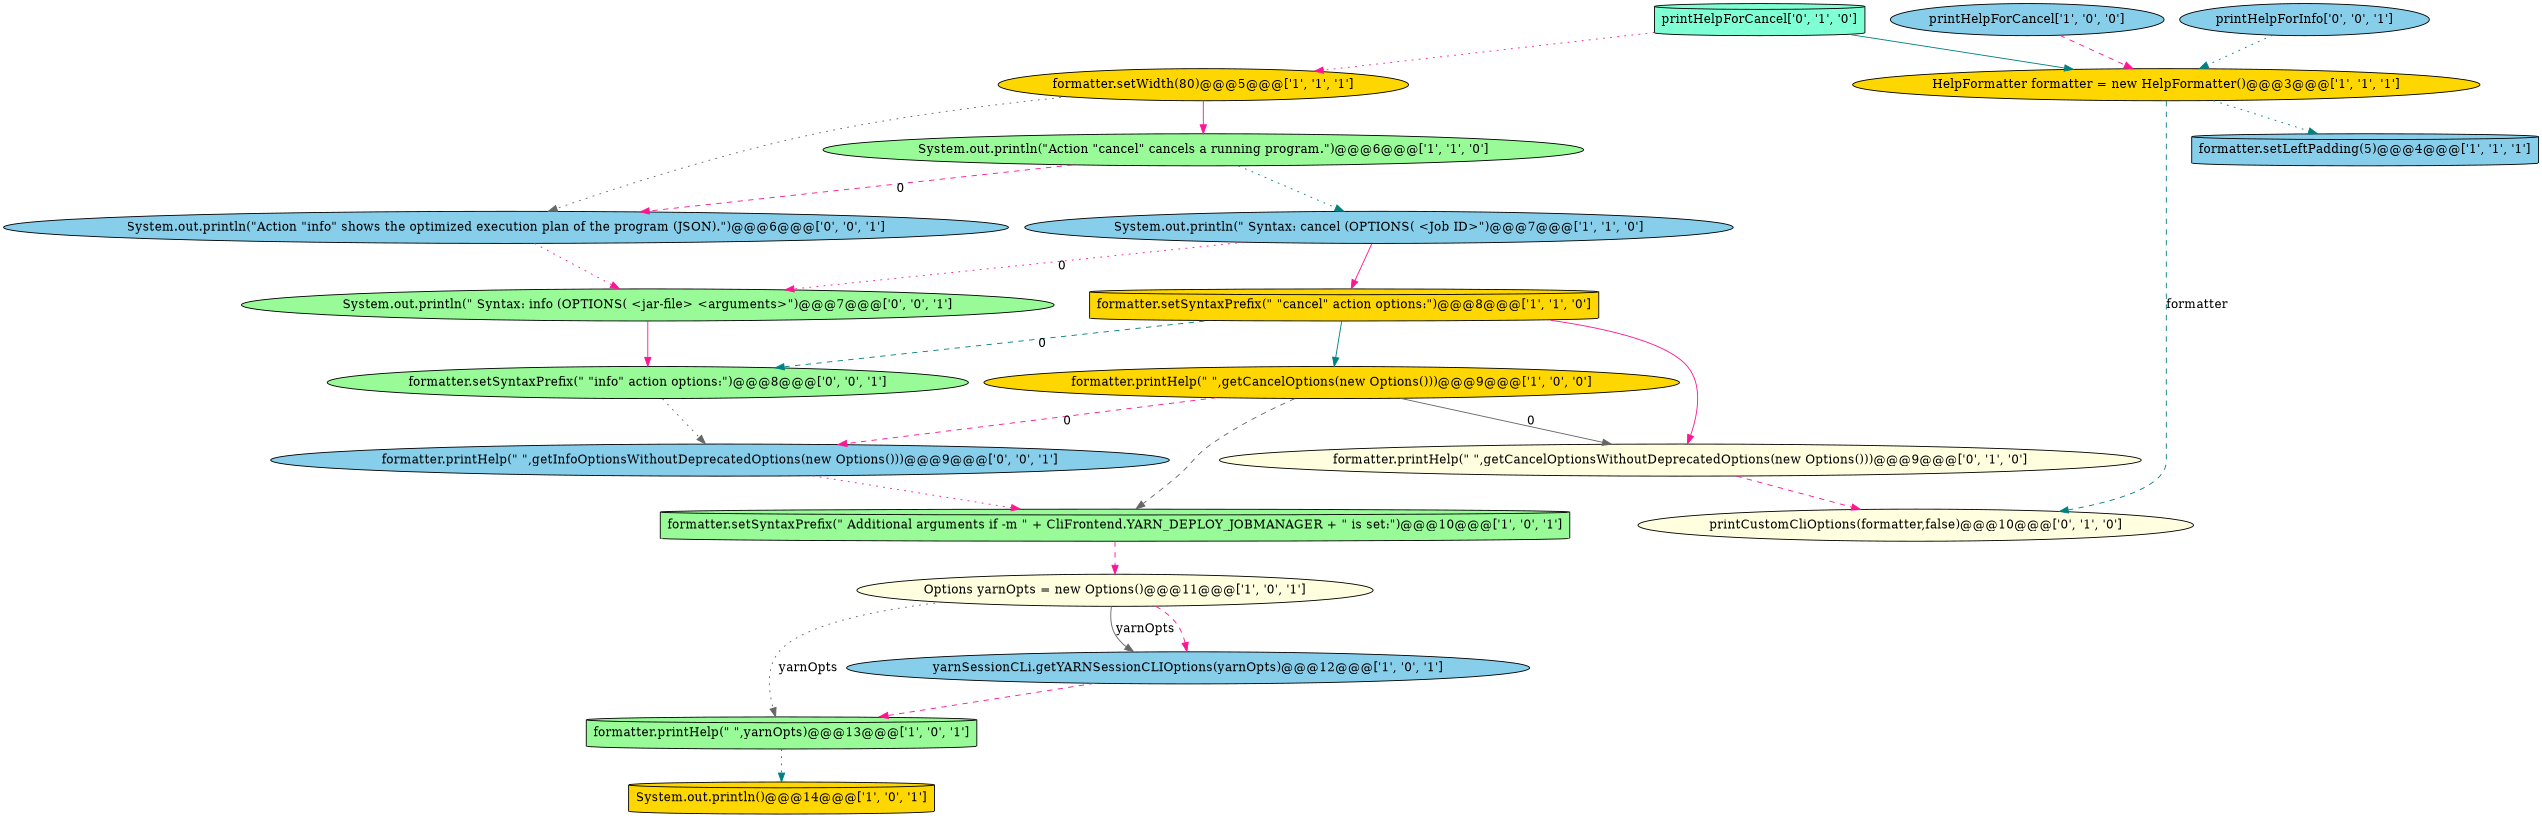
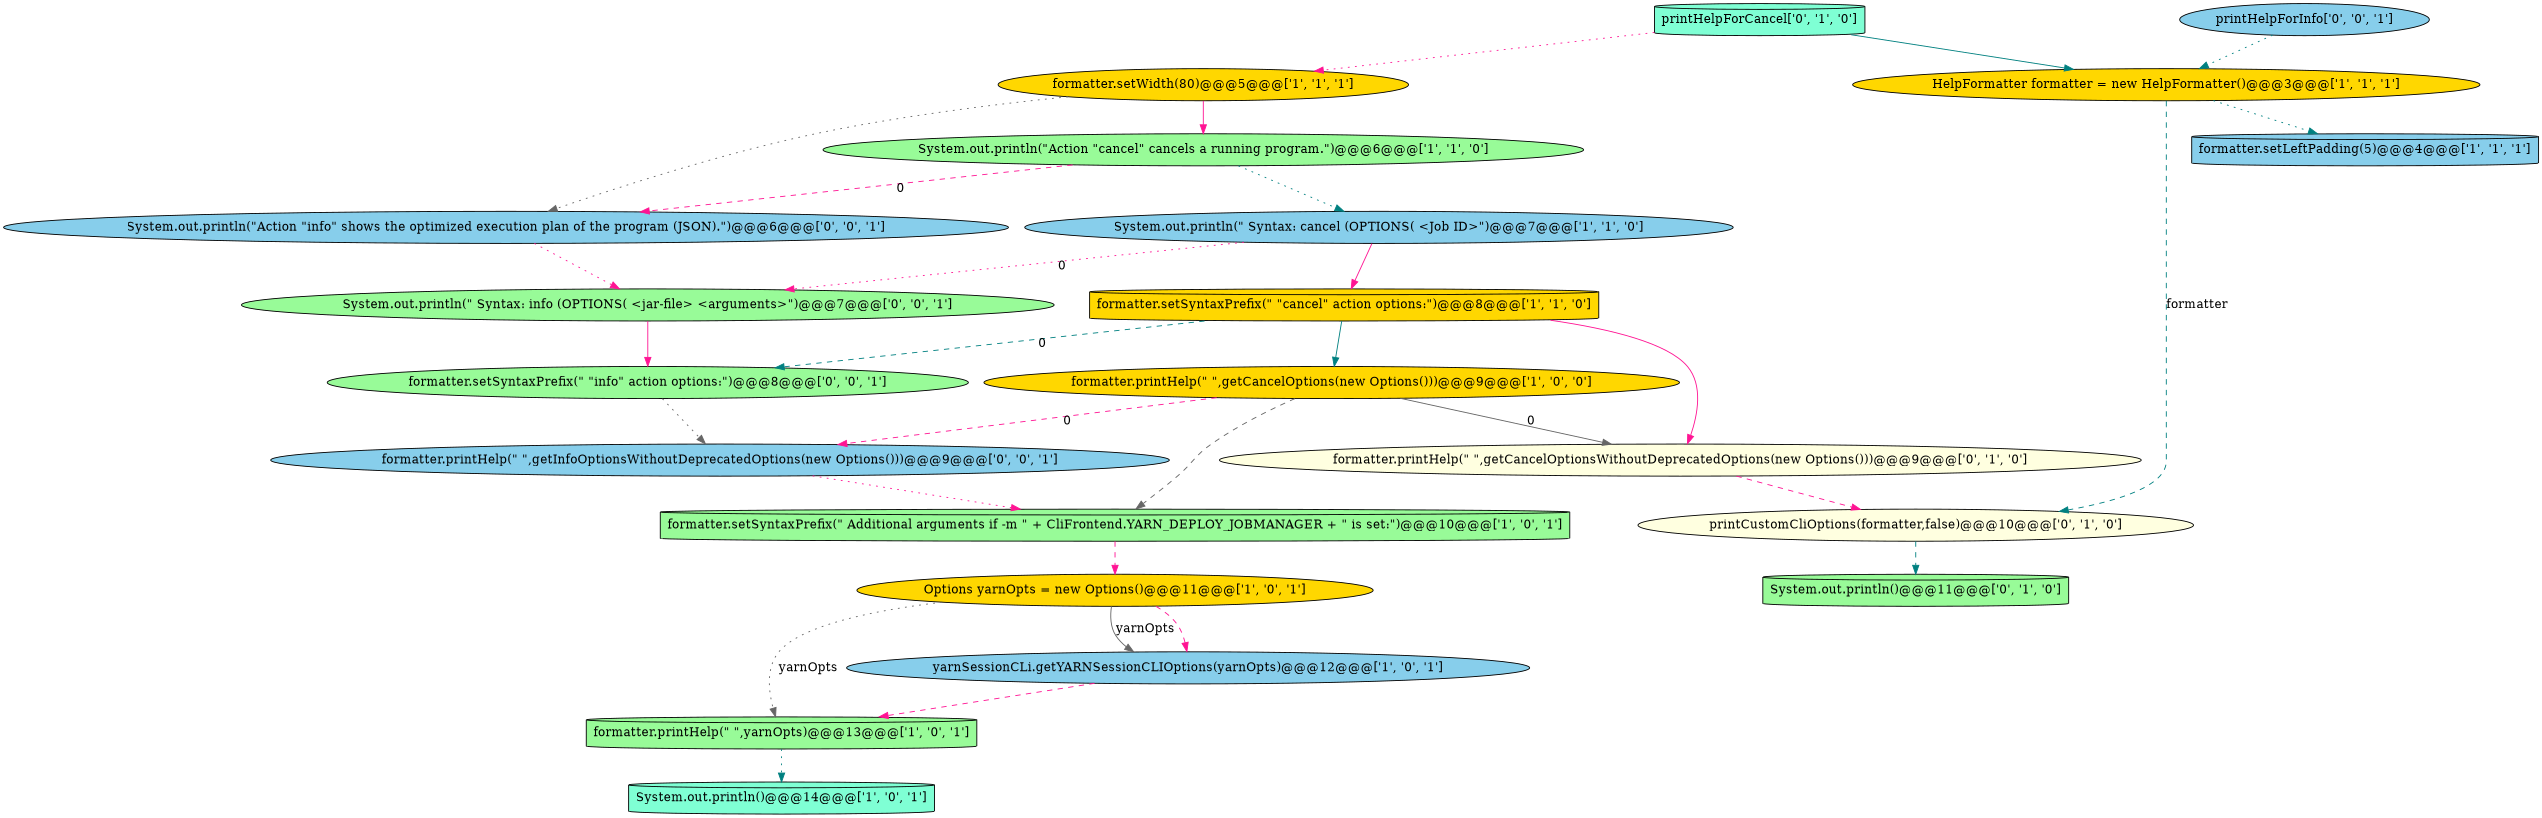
  digraph {
    node [fillcolor=skyblue shape=ellipse style=filled]
    edge [color=deeppink style=dotted]
    n1 [fillcolor=palegreen label="formatter.setSyntaxPrefix(\" \"info\" action options:\")@@@8@@@['0', '0', '1']"]
    n2 [label="formatter.printHelp(\" \",getInfoOptionsWithoutDeprecatedOptions(new Options()))@@@9@@@['0', '0', '1']"]
    n3 [fillcolor=palegreen label="formatter.setSyntaxPrefix(\" Additional arguments if -m \" + CliFrontend.YARN_DEPLOY_JOBMANAGER + \" is set:\")@@@10@@@['1', '0', '1']" shape=cylinder]
    n4 [fillcolor=palegreen label="System.out.println(\" Syntax: info (OPTIONS( <jar-file> <arguments>\")@@@7@@@['0', '0', '1']"]
-   n5 [fillcolor=lightyellow label="Options yarnOpts = new Options()@@@11@@@['1', '0', '1']"]
+   n5 [fillcolor=gold label="Options yarnOpts = new Options()@@@11@@@['1', '0', '1']"]
    n6 [fillcolor=gold label="formatter.printHelp(\" \",getCancelOptions(new Options()))@@@9@@@['1', '0', '0']"]
    n7 [fillcolor=lightyellow label="formatter.printHelp(\" \",getCancelOptionsWithoutDeprecatedOptions(new Options()))@@@9@@@['0', '1', '0']"]
    n8 [fillcolor=lightyellow label="printCustomCliOptions(formatter,false)@@@10@@@['0', '1', '0']"]
    n9 [label="formatter.setLeftPadding(5)@@@4@@@['1', '1', '1']" shape=cylinder]
    n10 [fillcolor=gold label="formatter.setWidth(80)@@@5@@@['1', '1', '1']"]
    n11 [label="System.out.println(\"Action \"info\" shows the optimized execution plan of the program (JSON).\")@@@6@@@['0', '0', '1']"]
    n12 [fillcolor=palegreen label="System.out.println(\"Action \"cancel\" cancels a running program.\")@@@6@@@['1', '1', '0']"]
    n13 [fillcolor=palegreen label="formatter.printHelp(\" \",yarnOpts)@@@13@@@['1', '0', '1']" shape=cylinder]
-   n14 [fillcolor=gold label="System.out.println()@@@14@@@['1', '0', '1']" shape=cylinder]
+   n14 [fillcolor=aquamarine label="System.out.println()@@@14@@@['1', '0', '1']" shape=cylinder]
+   n15 [fillcolor=palegreen label="System.out.println()@@@11@@@['0', '1', '0']" shape=cylinder]
    n16 [fillcolor=aquamarine label="printHelpForCancel['0', '1', '0']" shape=cylinder]
    n17 [fillcolor=gold label="HelpFormatter formatter = new HelpFormatter()@@@3@@@['1', '1', '1']"]
-   n18 [label="printHelpForCancel['1', '0', '0']"]
    n19 [label="System.out.println(\" Syntax: cancel (OPTIONS( <Job ID>\")@@@7@@@['1', '1', '0']"]
    n20 [fillcolor=gold label="formatter.setSyntaxPrefix(\" \"cancel\" action options:\")@@@8@@@['1', '1', '0']" shape=cylinder]
    n21 [label="yarnSessionCLi.getYARNSessionCLIOptions(yarnOpts)@@@12@@@['1', '0', '1']"]
    n22 [label="printHelpForInfo['0', '0', '1']"]
    n1 -> n2 [color=gray40]
    n2 -> n3
    n3 -> n5 [style=dashed]
    n4 -> n1 [style=solid]
    n5 -> n13 [color=gray40 label=yarnOpts]
    n5 -> n21 [color=gray40 label=yarnOpts style=solid]
    n5 -> n21 [style=dashed]
    n6 -> n2 [label=0 style=dashed]
    n6 -> n3 [color=gray40 style=dashed]
    n6 -> n7 [color=gray40 label=0 style=solid]
    n7 -> n8 [style=dashed]
+   n8 -> n15 [color=teal style=dashed]
    n10 -> n11 [color=gray40]
    n10 -> n12 [style=solid]
    n11 -> n4
    n12 -> n11 [label=0 style=dashed]
    n12 -> n19 [color=teal]
    n13 -> n14 [color=teal]
    n16 -> n10
    n16 -> n17 [color=teal style=solid]
    n17 -> n8 [color=teal label=formatter style=dashed]
    n17 -> n9 [color=teal]
-   n18 -> n17 [style=dashed]
    n19 -> n4 [label=0]
    n19 -> n20 [style=solid]
    n20 -> n1 [color=teal label=0 style=dashed]
    n20 -> n6 [color=teal style=solid]
    n20 -> n7 [style=solid]
    n21 -> n13 [style=dashed]
    n22 -> n17 [color=teal]
  }
